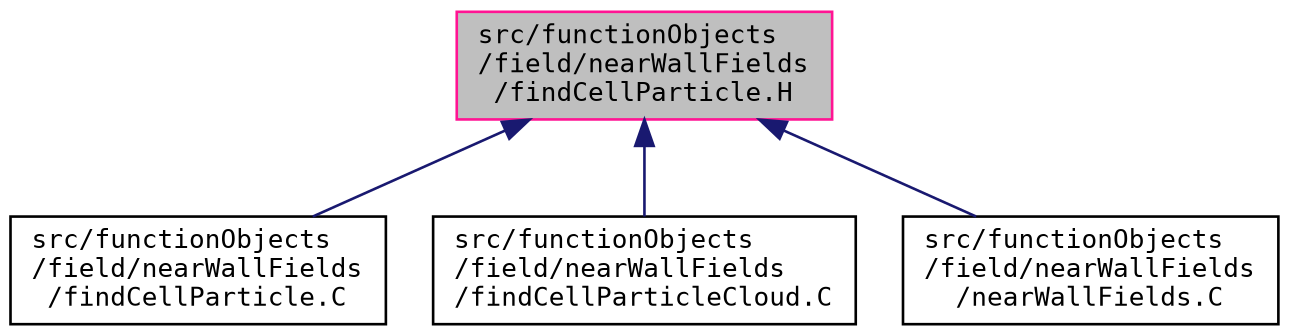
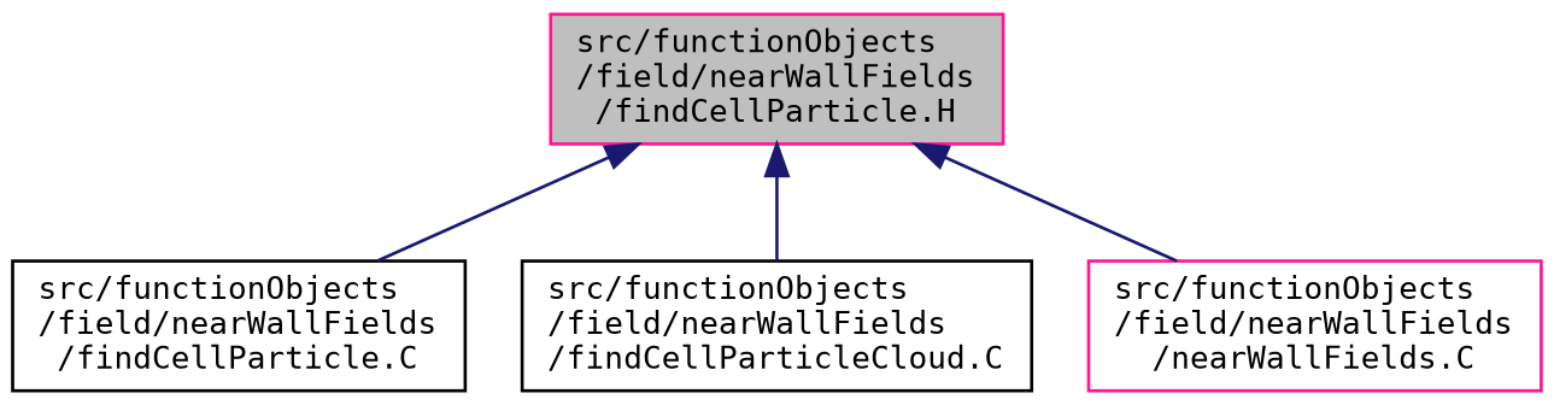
  digraph {
    fontname="DejaVu Sans Mono"
    node [color=deeppink fontname="DejaVu Sans Mono" fontsize=10 shape=record]
    edge [color=midnightblue dir=back fontname="DejaVu Sans Mono" fontsize=10 labelfontname=Helvetica labelfontsize=10 style=solid]
    n1 [fillcolor=grey75 fontcolor=black height=0.2 label="src/functionObjects\l/field/nearWallFields\l/findCellParticle.H" style=filled width=0.4]
    n2 [color=black height=0.2 label="src/functionObjects\l/field/nearWallFields\l/findCellParticle.C" width=0.4]
    n3 [color=black height=0.2 label="src/functionObjects\l/field/nearWallFields\l/findCellParticleCloud.C" width=0.4]
-   n4 [color=black height=0.2 label="src/functionObjects\l/field/nearWallFields\l/nearWallFields.C" width=0.4]
+   n4 [height=0.2 label="src/functionObjects\l/field/nearWallFields\l/nearWallFields.C" width=0.4]
    n1 -> n2
    n1 -> n3
    n1 -> n4
  }
